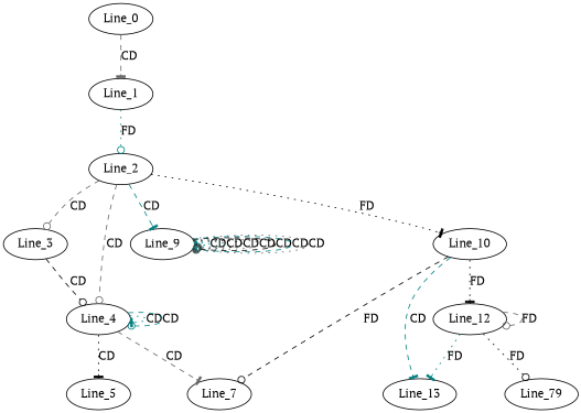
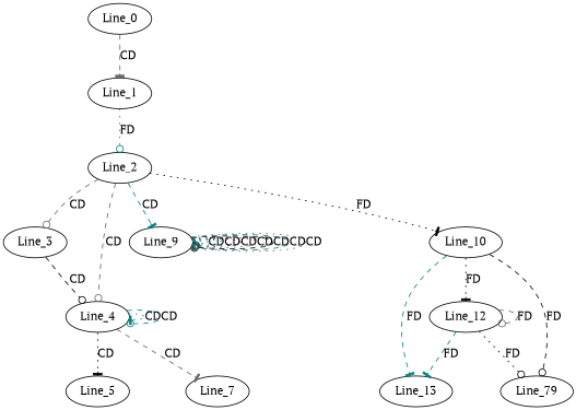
  digraph {
    fontname="PT Serif"
    node [fontname="PT Serif"]
    edge [arrowhead=odot color=teal fontname="PT Serif" style=dashed]
    Line_0
    Line_1
    Line_2
    Line_3
    Line_4
    Line_9
    Line_10
    Line_5
    Line_7
    Line_12
    Line_13
    n12 [label=Line_79]
    Line_0 -> Line_1 [arrowhead=tee color=gray40 label=CD]
    Line_1 -> Line_2 [label=FD style=dotted]
    Line_2 -> Line_3 [color=gray40 label=CD]
    Line_2 -> Line_4 [color=gray40 label=CD]
    Line_2 -> Line_9 [arrowhead=tee label=CD]
    Line_2 -> Line_10 [arrowhead=tee color=black label=FD style=dotted]
    Line_3 -> Line_4 [color=black label=CD]
    Line_4 -> Line_4 [arrowhead=tee label=CD style=dotted]
    Line_4 -> Line_4 [label=CD]
    Line_4 -> Line_5 [arrowhead=tee color=black label=CD style=dotted]
    Line_4 -> Line_7 [arrowhead=tee color=gray40 label=CD]
    Line_9 -> Line_9 [arrowhead=tee label=CD style=dotted]
    Line_9 -> Line_9 [label=CD style=dotted]
    Line_9 -> Line_9 [color=black label=CD style=dotted]
    Line_9 -> Line_9 [color=gray40 label=CD style=dotted]
    Line_9 -> Line_9 [color=black label=CD]
    Line_9 -> Line_9 [label=CD]
    Line_9 -> Line_9 [color=gray40 label=CD style=dotted]
    Line_10 -> Line_12 [arrowhead=tee color=black label=FD style=dotted]
-   Line_10 -> Line_13 [arrowhead=tee label=CD]
-   Line_10 -> Line_7 [color=black label=FD]
+   Line_10 -> Line_13 [arrowhead=tee label=FD]
+   Line_10 -> n12 [color=black label=FD]
    Line_12 -> Line_12 [color=gray40 label=FD]
-   Line_12 -> Line_13 [arrowhead=tee label=FD style=dotted]
+   Line_12 -> Line_13 [arrowhead=tee label=FD]
    Line_12 -> n12 [color=black label=FD style=dotted]
  }
